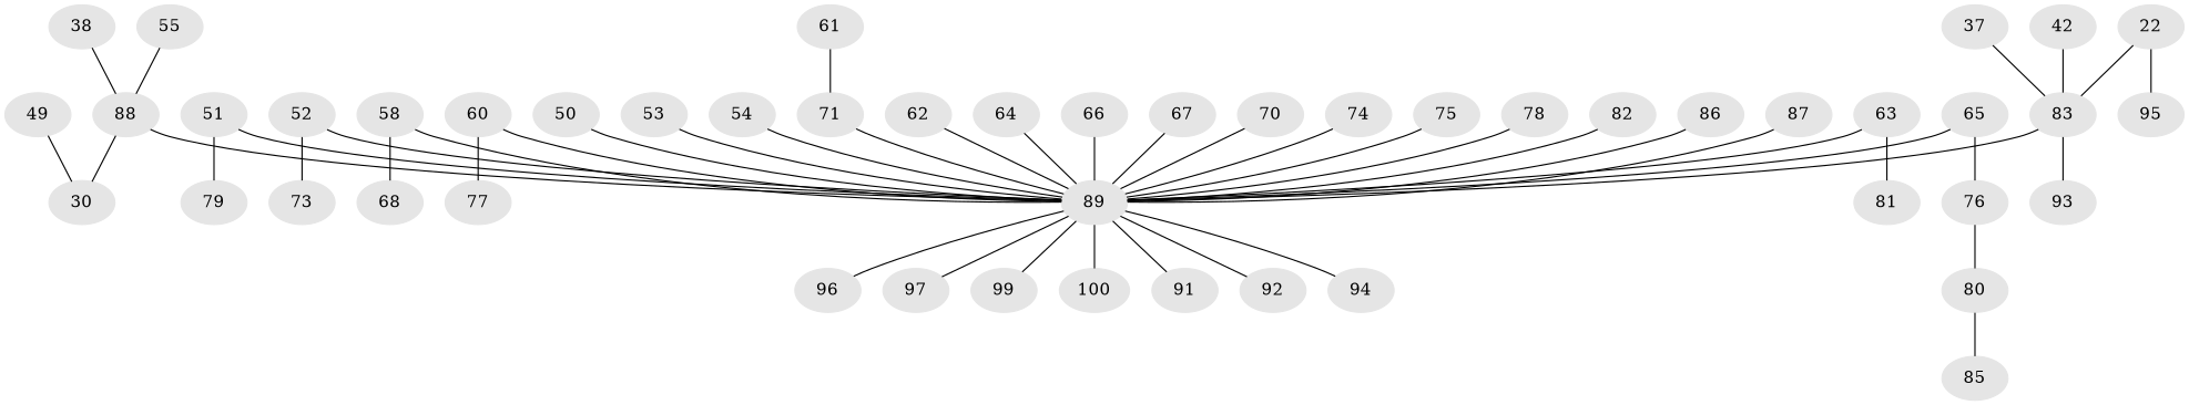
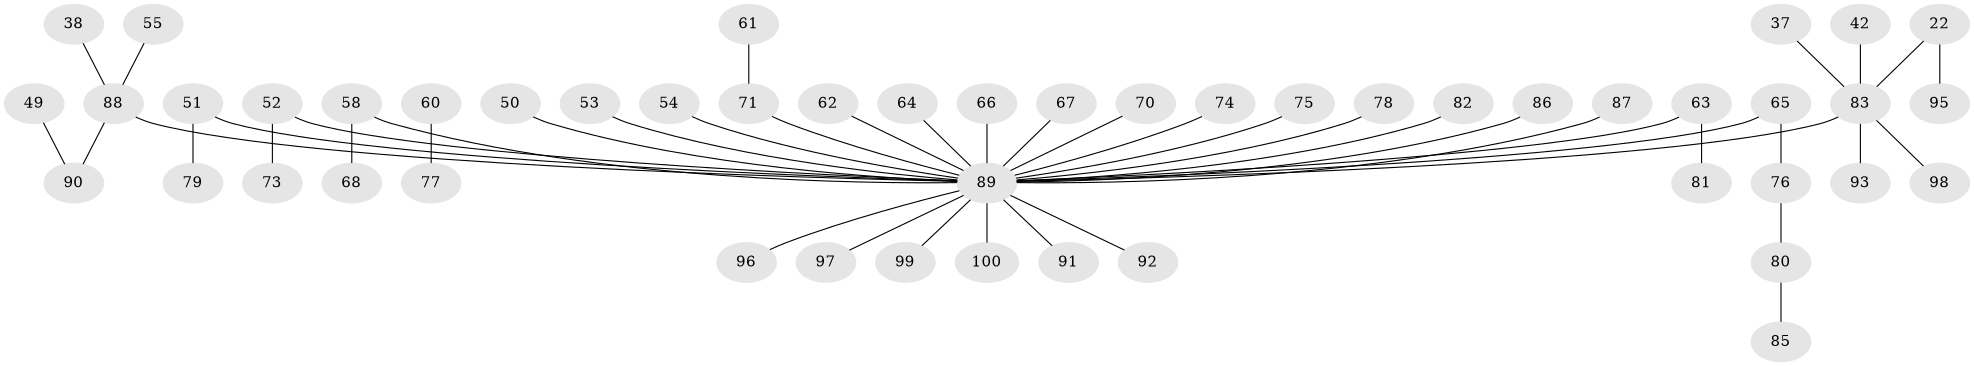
  graph {
    node [color=gray90 style=filled]
    83 [super="+35+41+43+57"]
    89 [super="+33+69+30+32+45+59"]
    93
+   98
    37
    88 [super="+84+19"]
-   90 [label=30]
+   90
    38
    42
    49
    91
    92
-   94
    96
    97
    99
    100
    50
    51
    79
    52
    73
    53
    54
    55
    58
    68
    60 [super="+39+48"]
    77
    61
    71
    62
    63
    81
    64
    65 [super="+16+23"]
    76
    80
    66
    67
    70
    n42 [label=22]
    95
    74
    75
    85
    78
    82
    86
    87
    83 -- 89
    83 -- 93
+   83 -- 98
    89 -- 91
    89 -- 92
-   89 -- 94
    89 -- 96
    89 -- 97
    89 -- 99
    89 -- 100
    37 -- 83
    88 -- 89
    88 -- 90
    38 -- 88
    42 -- 83
    49 -- 90
    50 -- 89
    51 -- 89
    51 -- 79
    52 -- 89
    52 -- 73
    53 -- 89
    54 -- 89
    55 -- 88
    58 -- 89
    58 -- 68
-   60 -- 89
    60 -- 77
    61 -- 71
    71 -- 89
    62 -- 89
    63 -- 89
    63 -- 81
    64 -- 89
    65 -- 89
    65 -- 76
    76 -- 80
    80 -- 85
    66 -- 89
    67 -- 89
    70 -- 89
    n42 -- 83
    n42 -- 95
    74 -- 89
    75 -- 89
    78 -- 89
    82 -- 89
    86 -- 89
    87 -- 89
  }
